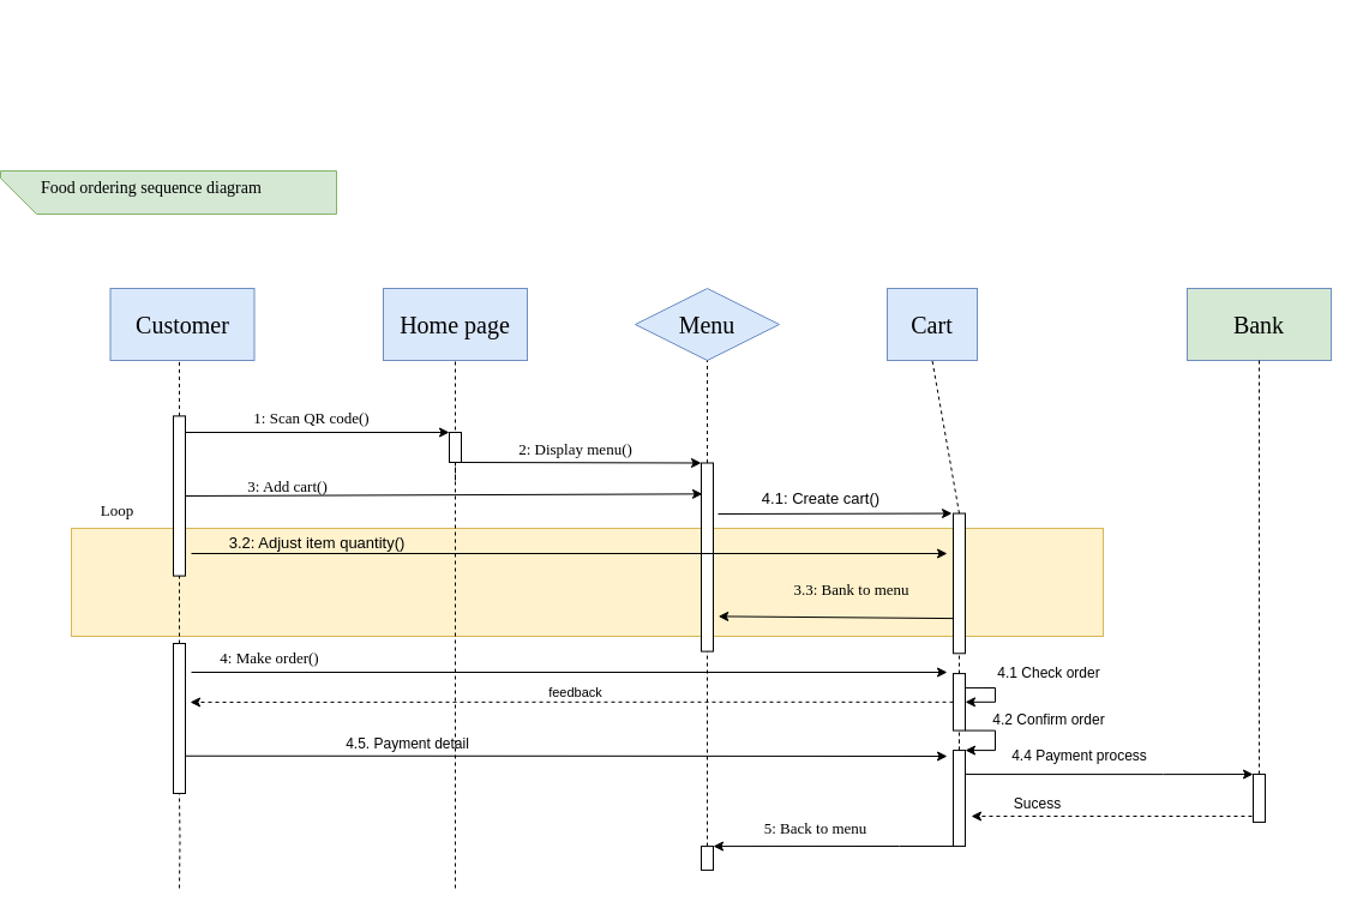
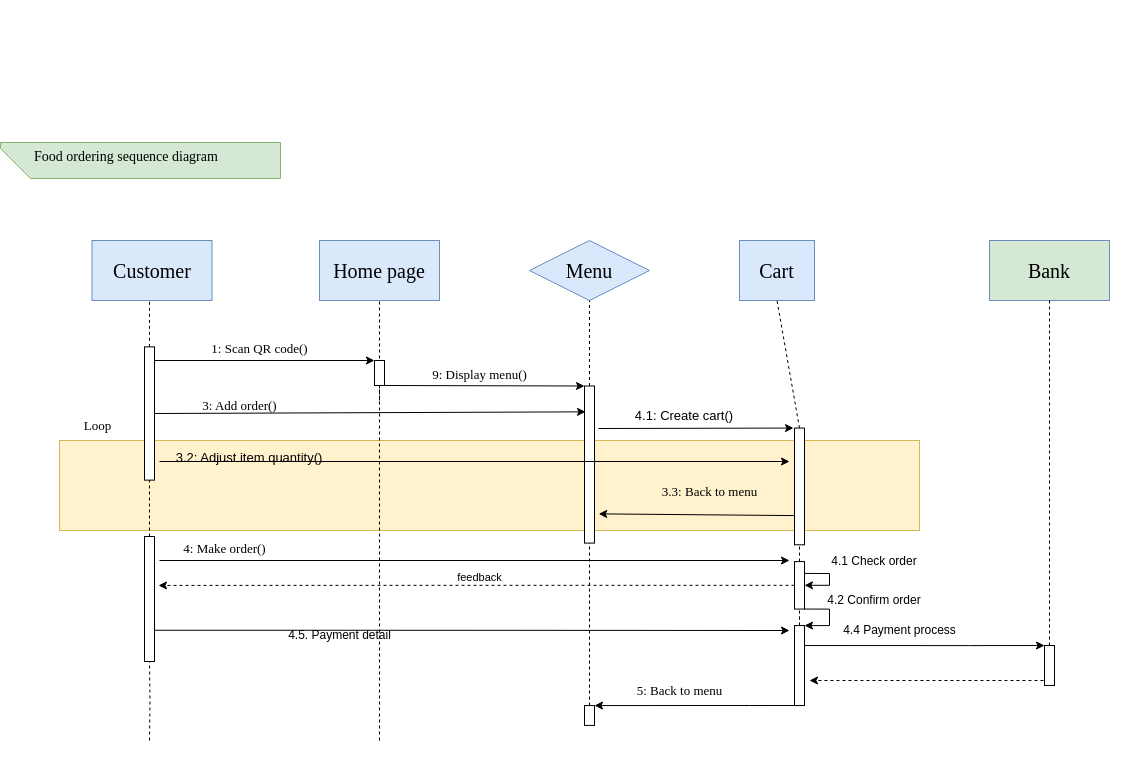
  <mxCell id="0" />
  <mxCell id="1" parent="0" />
  <mxCell id="2" value="" style="rounded=0;whiteSpace=wrap;html=1;fontFamily=Verdana;fontSize=13;fillColor=#fff2cc;strokeColor=#d6b656;" parent="1" vertex="1"><mxGeometry x="51" y="440" width="860" height="90" as="geometry" /></mxCell>
  <mxCell id="3" value="" style="shape=card;whiteSpace=wrap;html=1;rotation=-90;fillColor=#d5e8d4;strokeColor=#82b366;direction=east;" parent="1" vertex="1"><mxGeometry x="114" y="20" width="36" height="280" as="geometry" /></mxCell>
  <mxCell id="4" value="Food ordering sequence diagram" style="text;strokeColor=none;fillColor=none;align=left;verticalAlign=middle;spacingLeft=4;spacingRight=4;overflow=hidden;points=[[0,0.5],[1,0.5]];portConstraint=eastwest;rotatable=0;fontFamily=Verdana;fontSize=14;direction=east;" parent="1" vertex="1"><mxGeometry x="20" y="140" width="280" height="30" as="geometry" /></mxCell>
  <mxCell id="5" value="&lt;font style=&quot;font-size: 20px&quot; face=&quot;Verdana&quot;&gt;Menu&lt;/font&gt;" style="rhombus;whiteSpace=wrap;html=1;fillColor=#dae8fc;strokeColor=#6c8ebf;" parent="1" vertex="1"><mxGeometry x="521" y="240" width="120" height="60" as="geometry" /></mxCell>
  <mxCell id="6" value="&lt;font style=&quot;font-size: 20px&quot; face=&quot;Verdana&quot;&gt;Cart&lt;/font&gt;" style="rounded=0;whiteSpace=wrap;html=1;fillColor=#dae8fc;strokeColor=#6c8ebf;" parent="1" vertex="1"><mxGeometry x="731" y="240" width="75" height="60" as="geometry" /></mxCell>
  <mxCell id="7" value="" style="endArrow=none;dashed=1;html=1;fontFamily=Verdana;fontSize=14;entryX=0.5;entryY=1;entryDx=0;entryDy=0;startArrow=none;" parent="1" source="31" edge="1"><mxGeometry width="50" height="50" relative="1" as="geometry"><mxPoint x="141" y="600" as="sourcePoint" /><mxPoint x="141" y="300" as="targetPoint" /></mxGeometry></mxCell>
  <mxCell id="8" value="" style="endArrow=classic;html=1;fontFamily=Verdana;fontSize=14;entryX=1;entryY=0;entryDx=0;entryDy=0;" parent="1" target="11" edge="1"><mxGeometry width="50" height="50" relative="1" as="geometry"><mxPoint x="141" y="360" as="sourcePoint" /><mxPoint x="361" y="360" as="targetPoint" /></mxGeometry></mxCell>
  <mxCell id="9" value="" style="endArrow=none;dashed=1;html=1;fontFamily=Verdana;fontSize=17;entryX=0.5;entryY=1;entryDx=0;entryDy=0;" parent="1" edge="1"><mxGeometry width="50" height="50" relative="1" as="geometry"><mxPoint x="371" y="400" as="sourcePoint" /><mxPoint x="371" y="300" as="targetPoint" /></mxGeometry></mxCell>
  <mxCell id="10" value="1: Scan QR code()" style="text;html=1;align=center;verticalAlign=middle;resizable=0;points=[];autosize=1;strokeColor=none;fillColor=none;fontSize=13;fontFamily=Verdana;" parent="1" vertex="1"><mxGeometry x="181" y="338" width="140" height="20" as="geometry" /></mxCell>
  <mxCell id="11" value="" style="rounded=0;whiteSpace=wrap;html=1;fontFamily=Verdana;fontSize=13;rotation=-90;" parent="1" vertex="1"><mxGeometry x="358.5" y="367.5" width="25" height="10" as="geometry" /></mxCell>
  <mxCell id="12" value="" style="endArrow=none;dashed=1;html=1;fontFamily=Verdana;fontSize=13;entryX=0;entryY=0.5;entryDx=0;entryDy=0;" parent="1" target="11" edge="1"><mxGeometry width="50" height="50" relative="1" as="geometry"><mxPoint x="371" y="740" as="sourcePoint" /><mxPoint x="231" y="460" as="targetPoint" /></mxGeometry></mxCell>
  <mxCell id="13" value="" style="rounded=0;whiteSpace=wrap;html=1;fontFamily=Verdana;fontSize=13;rotation=-90;" parent="1" vertex="1"><mxGeometry x="502.46" y="459.05" width="157.09" height="10" as="geometry" /></mxCell>
  <mxCell id="14" value="" style="endArrow=classic;html=1;fontFamily=Verdana;fontSize=13;entryX=1;entryY=0;entryDx=0;entryDy=0;exitX=0;exitY=1;exitDx=0;exitDy=0;" parent="1" source="11" target="13" edge="1"><mxGeometry width="50" height="50" relative="1" as="geometry"><mxPoint x="371" y="386" as="sourcePoint" /><mxPoint x="561" y="405" as="targetPoint" /></mxGeometry></mxCell>
  <mxCell id="15" value="" style="endArrow=none;dashed=1;html=1;fontFamily=Verdana;fontSize=13;entryX=0.5;entryY=1;entryDx=0;entryDy=0;exitX=1;exitY=0.5;exitDx=0;exitDy=0;" parent="1" source="13" target="5" edge="1"><mxGeometry width="50" height="50" relative="1" as="geometry"><mxPoint x="581" y="400" as="sourcePoint" /><mxPoint x="391" y="420" as="targetPoint" /></mxGeometry></mxCell>
- <mxCell id="16" value="2: Display menu()" style="text;html=1;align=center;verticalAlign=middle;resizable=0;points=[];autosize=1;strokeColor=none;fillColor=none;fontSize=13;fontFamily=Verdana;" parent="1" vertex="1"><mxGeometry x="406" y="364" width="130" height="20" as="geometry" /></mxCell>
+ <mxCell id="16" value="9: Display menu()" style="text;html=1;align=center;verticalAlign=middle;resizable=0;points=[];autosize=1;strokeColor=none;fillColor=none;fontSize=13;fontFamily=Verdana;" parent="1" vertex="1"><mxGeometry x="406" y="364" width="130" height="20" as="geometry" /></mxCell>
  <mxCell id="17" value="" style="endArrow=classic;html=1;fontFamily=Verdana;fontSize=13;exitX=0.5;exitY=1;exitDx=0;exitDy=0;entryX=0.924;entryY=0.099;entryDx=0;entryDy=0;entryPerimeter=0;" parent="1" source="31" edge="1"><mxGeometry width="50" height="50" relative="1" as="geometry"><mxPoint x="146.005" y="416.01" as="sourcePoint" /><mxPoint x="576.995" y="411.342" as="targetPoint" /></mxGeometry></mxCell>
  <mxCell id="18" value="" style="rounded=0;whiteSpace=wrap;html=1;fontFamily=Verdana;fontSize=13;rotation=-90;" parent="1" vertex="1"><mxGeometry x="732.64" y="480.92" width="116.72" height="10" as="geometry" /></mxCell>
- <mxCell id="19" value="3: Add cart()" style="text;html=1;align=center;verticalAlign=middle;resizable=0;points=[];autosize=1;strokeColor=none;fillColor=none;fontSize=13;fontFamily=Verdana;" parent="1" vertex="1"><mxGeometry x="176" y="395" width="110" height="20" as="geometry" /></mxCell>
+ <mxCell id="19" value="3: Add order()" style="text;html=1;align=center;verticalAlign=middle;resizable=0;points=[];autosize=1;strokeColor=none;fillColor=none;fontSize=13;fontFamily=Verdana;" parent="1" vertex="1"><mxGeometry x="176" y="395" width="110" height="20" as="geometry" /></mxCell>
  <mxCell id="20" style="edgeStyle=orthogonalEdgeStyle;rounded=0;orthogonalLoop=1;jettySize=auto;html=1;exitX=0;exitY=1;exitDx=0;exitDy=0;entryX=1;entryY=1;entryDx=0;entryDy=0;" parent="1" source="23" target="44" edge="1"><mxGeometry relative="1" as="geometry"><mxPoint x="795.995" y="600.038" as="targetPoint" /><Array as="points"><mxPoint x="821" y="609" /><mxPoint x="821" y="625" /></Array></mxGeometry></mxCell>
  <mxCell id="21" style="edgeStyle=orthogonalEdgeStyle;rounded=0;orthogonalLoop=1;jettySize=auto;html=1;exitX=0.75;exitY=1;exitDx=0;exitDy=0;fontFamily=Helvetica;fontSize=12;entryX=0.5;entryY=1;entryDx=0;entryDy=0;" parent="1" source="23" target="23" edge="1"><mxGeometry relative="1" as="geometry"><mxPoint x="831" y="580" as="targetPoint" /><Array as="points"><mxPoint x="821" y="573" /><mxPoint x="821" y="585" /></Array></mxGeometry></mxCell>
  <mxCell id="22" style="edgeStyle=orthogonalEdgeStyle;rounded=0;orthogonalLoop=1;jettySize=auto;html=1;exitX=0.5;exitY=0;exitDx=0;exitDy=0;fontFamily=Helvetica;fontSize=12;dashed=1;" parent="1" source="23" edge="1"><mxGeometry relative="1" as="geometry"><mxPoint x="150.012" y="584.944" as="targetPoint" /></mxGeometry></mxCell>
  <mxCell id="23" value="" style="rounded=0;whiteSpace=wrap;html=1;fontFamily=Verdana;fontSize=13;rotation=-90;" parent="1" vertex="1"><mxGeometry x="767.26" y="579.82" width="47.48" height="10" as="geometry" /></mxCell>
  <mxCell id="24" value="Loop" style="text;html=1;align=center;verticalAlign=middle;resizable=0;points=[];autosize=1;strokeColor=none;fillColor=none;fontSize=13;fontFamily=Verdana;" parent="1" vertex="1"><mxGeometry x="64" y="415" width="50" height="20" as="geometry" /></mxCell>
  <mxCell id="25" value="" style="endArrow=classic;html=1;fontFamily=Verdana;fontSize=13;entryX=0.186;entryY=1.422;entryDx=0;entryDy=0;entryPerimeter=0;exitX=0.25;exitY=0;exitDx=0;exitDy=0;" parent="1" source="18" target="13" edge="1"><mxGeometry width="50" height="50" relative="1" as="geometry"><mxPoint x="771" y="514" as="sourcePoint" /><mxPoint x="611" y="514" as="targetPoint" /></mxGeometry></mxCell>
- <mxCell id="26" value="3.3: Bank to menu" style="text;html=1;align=center;verticalAlign=middle;resizable=0;points=[];autosize=1;strokeColor=none;fillColor=none;fontSize=13;fontFamily=Verdana;" parent="1" vertex="1"><mxGeometry x="631" y="480.92" width="140" height="20" as="geometry" /></mxCell>
+ <mxCell id="26" value="3.3: Back to menu" style="text;html=1;align=center;verticalAlign=middle;resizable=0;points=[];autosize=1;strokeColor=none;fillColor=none;fontSize=13;fontFamily=Verdana;" parent="1" vertex="1"><mxGeometry x="631" y="480.92" width="140" height="20" as="geometry" /></mxCell>
  <mxCell id="27" value="4: Make order()" style="text;html=1;align=center;verticalAlign=middle;resizable=0;points=[];autosize=1;strokeColor=none;fillColor=none;fontSize=13;fontFamily=Verdana;" parent="1" vertex="1"><mxGeometry x="156" y="538" width="120" height="20" as="geometry" /></mxCell>
  <mxCell id="28" value="" style="endArrow=none;dashed=1;html=1;fontFamily=Verdana;fontSize=13;entryX=0.5;entryY=1;entryDx=0;entryDy=0;exitX=1;exitY=0.5;exitDx=0;exitDy=0;" parent="1" source="18" target="6" edge="1"><mxGeometry width="50" height="50" relative="1" as="geometry"><mxPoint x="531" y="490" as="sourcePoint" /><mxPoint x="581" y="440" as="targetPoint" /></mxGeometry></mxCell>
  <mxCell id="29" value="" style="endArrow=none;dashed=1;html=1;fontFamily=Verdana;fontSize=13;exitX=1;exitY=0.5;exitDx=0;exitDy=0;entryX=0;entryY=0.5;entryDx=0;entryDy=0;" parent="1" source="23" target="18" edge="1"><mxGeometry width="50" height="50" relative="1" as="geometry"><mxPoint x="531" y="490" as="sourcePoint" /><mxPoint x="793" y="490" as="targetPoint" /></mxGeometry></mxCell>
  <mxCell id="30" value="5: Back to menu" style="text;html=1;align=center;verticalAlign=middle;resizable=0;points=[];autosize=1;strokeColor=none;fillColor=none;fontSize=13;fontFamily=Verdana;" parent="1" vertex="1"><mxGeometry x="611" y="680" width="120" height="20" as="geometry" /></mxCell>
  <mxCell id="31" value="" style="rounded=0;whiteSpace=wrap;html=1;fontFamily=Verdana;fontSize=13;rotation=-90;" parent="1" vertex="1"><mxGeometry x="74.39" y="408.01" width="133.23" height="10" as="geometry" /></mxCell>
  <mxCell id="32" value="" style="endArrow=none;dashed=1;html=1;fontFamily=Verdana;fontSize=14;entryX=0;entryY=0.5;entryDx=0;entryDy=0;startArrow=none;" parent="1" source="38" target="31" edge="1"><mxGeometry width="50" height="50" relative="1" as="geometry"><mxPoint x="141" y="620" as="sourcePoint" /><mxPoint x="141" y="570" as="targetPoint" /></mxGeometry></mxCell>
  <mxCell id="33" value="" style="endArrow=classic;html=1;entryX=1;entryY=0;entryDx=0;entryDy=0;" parent="1" edge="1"><mxGeometry width="50" height="50" relative="1" as="geometry"><mxPoint x="590" y="428" as="sourcePoint" /><mxPoint x="785" y="427.56" as="targetPoint" /></mxGeometry></mxCell>
  <mxCell id="34" value="4.1: Create cart()" style="text;html=1;strokeColor=none;fillColor=none;align=center;verticalAlign=middle;whiteSpace=wrap;rounded=0;fontSize=13;" parent="1" vertex="1"><mxGeometry x="601" y="405" width="150" height="20" as="geometry" /></mxCell>
  <mxCell id="35" value="" style="endArrow=classic;html=1;" parent="1" edge="1"><mxGeometry width="50" height="50" relative="1" as="geometry"><mxPoint x="151" y="461" as="sourcePoint" /><mxPoint x="781" y="461" as="targetPoint" /></mxGeometry></mxCell>
- <mxCell id="36" value="3.2: Adjust item quantity()" style="text;html=1;strokeColor=none;fillColor=none;align=center;verticalAlign=middle;whiteSpace=wrap;rounded=0;fontSize=13;" parent="1" vertex="1"><mxGeometry x="171" y="442" width="170" height="20" as="geometry" /></mxCell>
+ <mxCell id="36" value="3.2: Adjust item quantity()" style="text;html=1;strokeColor=none;fillColor=none;align=center;verticalAlign=middle;whiteSpace=wrap;rounded=0;fontSize=13;" parent="1" vertex="1"><mxGeometry x="156" y="447" width="170" height="20" as="geometry" /></mxCell>
  <mxCell id="37" style="edgeStyle=orthogonalEdgeStyle;rounded=0;orthogonalLoop=1;jettySize=auto;html=1;exitX=0.25;exitY=1;exitDx=0;exitDy=0;" parent="1" source="38" edge="1"><mxGeometry relative="1" as="geometry"><mxPoint x="781" y="630" as="targetPoint" /></mxGeometry></mxCell>
  <mxCell id="38" value="" style="rounded=0;whiteSpace=wrap;html=1;fontFamily=Verdana;fontSize=13;rotation=-90;" parent="1" vertex="1"><mxGeometry x="78.5" y="593.5" width="125" height="10" as="geometry" /></mxCell>
  <mxCell id="39" value="" style="endArrow=classic;html=1;fontSize=13;" parent="1" edge="1"><mxGeometry width="50" height="50" relative="1" as="geometry"><mxPoint x="151" y="560" as="sourcePoint" /><mxPoint x="781" y="560" as="targetPoint" /></mxGeometry></mxCell>
  <mxCell id="40" value="&lt;font style=&quot;font-size: 12px&quot;&gt;4.2 Confirm order&lt;/font&gt;" style="text;html=1;strokeColor=none;fillColor=none;align=center;verticalAlign=middle;whiteSpace=wrap;rounded=0;fontSize=13;" parent="1" vertex="1"><mxGeometry x="791" y="588.5" width="150" height="20" as="geometry" /></mxCell>
  <mxCell id="41" value="" style="endArrow=none;dashed=1;html=1;rounded=0;edgeStyle=orthogonalEdgeStyle;exitX=1;exitY=0.5;exitDx=0;exitDy=0;entryX=0;entryY=0.5;entryDx=0;entryDy=0;" parent="1" source="44" target="23" edge="1"><mxGeometry width="50" height="50" relative="1" as="geometry"><mxPoint x="790.995" y="595.075" as="sourcePoint" /><mxPoint x="581" y="420" as="targetPoint" /></mxGeometry></mxCell>
  <mxCell id="42" style="edgeStyle=orthogonalEdgeStyle;rounded=0;orthogonalLoop=1;jettySize=auto;html=1;entryX=1;entryY=0;entryDx=0;entryDy=0;exitX=0.75;exitY=1;exitDx=0;exitDy=0;" parent="1" source="44" target="50" edge="1"><mxGeometry relative="1" as="geometry"><mxPoint x="961" y="670" as="targetPoint" /><mxPoint x="811" y="645" as="sourcePoint" /><Array as="points"><mxPoint x="961" y="645" /><mxPoint x="961" y="645" /></Array></mxGeometry></mxCell>
  <mxCell id="43" style="edgeStyle=orthogonalEdgeStyle;rounded=0;orthogonalLoop=1;jettySize=auto;html=1;exitX=0;exitY=0.25;exitDx=0;exitDy=0;entryX=1;entryY=1;entryDx=0;entryDy=0;" parent="1" source="44" target="54" edge="1"><mxGeometry relative="1" as="geometry"><Array as="points"><mxPoint x="741" y="705" /><mxPoint x="741" y="705" /></Array></mxGeometry></mxCell>
  <mxCell id="44" value="" style="rounded=0;whiteSpace=wrap;html=1;fontFamily=Verdana;fontSize=13;rotation=-90;" parent="1" vertex="1"><mxGeometry x="751.02" y="660.05" width="79.96" height="10" as="geometry" /></mxCell>
  <mxCell id="45" value="" style="endArrow=none;dashed=1;html=1;rounded=0;edgeStyle=orthogonalEdgeStyle;entryX=0;entryY=0.5;entryDx=0;entryDy=0;exitX=1;exitY=0.5;exitDx=0;exitDy=0;" parent="1" source="44" edge="1"><mxGeometry width="50" height="50" relative="1" as="geometry"><mxPoint x="791" y="630" as="sourcePoint" /><mxPoint x="790.995" y="614.925" as="targetPoint" /></mxGeometry></mxCell>
- <mxCell id="46" value="4.5. Payment detail" style="text;html=1;align=center;verticalAlign=middle;resizable=0;points=[];autosize=1;strokeColor=none;fillColor=none;" parent="1" vertex="1"><mxGeometry x="271" y="610" width="120" height="20" as="geometry" /></mxCell>
+ <mxCell id="46" value="4.5. Payment detail" style="text;html=1;align=center;verticalAlign=middle;resizable=0;points=[];autosize=1;strokeColor=none;fillColor=none;" parent="1" vertex="1"><mxGeometry x="271" y="625" width="120" height="20" as="geometry" /></mxCell>
  <mxCell id="47" value="&lt;font style=&quot;font-size: 20px&quot; face=&quot;Verdana&quot;&gt;Bank&lt;/font&gt;" style="rounded=0;whiteSpace=wrap;html=1;fillColor=#d5e8d4;strokeColor=#6c8ebf;" parent="1" vertex="1"><mxGeometry x="981" y="240" width="120" height="60" as="geometry" /></mxCell>
  <mxCell id="48" value="" style="endArrow=none;dashed=1;html=1;rounded=0;edgeStyle=orthogonalEdgeStyle;entryX=0.5;entryY=1;entryDx=0;entryDy=0;exitX=1;exitY=0.5;exitDx=0;exitDy=0;" parent="1" source="50" target="47" edge="1"><mxGeometry width="50" height="50" relative="1" as="geometry"><mxPoint x="1041" y="570" as="sourcePoint" /><mxPoint x="711" y="420" as="targetPoint" /></mxGeometry></mxCell>
  <mxCell id="49" style="edgeStyle=orthogonalEdgeStyle;rounded=0;orthogonalLoop=1;jettySize=auto;html=1;exitX=0;exitY=0;exitDx=0;exitDy=0;dashed=1;" parent="1" source="50" edge="1"><mxGeometry relative="1" as="geometry"><mxPoint x="801" y="680" as="targetPoint" /><Array as="points"><mxPoint x="1036" y="680" /></Array></mxGeometry></mxCell>
  <mxCell id="50" value="" style="rounded=0;whiteSpace=wrap;html=1;fontFamily=Verdana;fontSize=13;rotation=-90;" parent="1" vertex="1"><mxGeometry x="1021.04" y="660" width="39.93" height="10" as="geometry" /></mxCell>
  <mxCell id="51" value="4.4 Payment process" style="text;html=1;align=center;verticalAlign=middle;resizable=0;points=[];autosize=1;strokeColor=none;fillColor=none;" parent="1" vertex="1"><mxGeometry x="826" y="620" width="130" height="20" as="geometry" /></mxCell>
- <mxCell id="52" value="Sucess" style="text;html=1;align=center;verticalAlign=middle;resizable=0;points=[];autosize=1;strokeColor=none;fillColor=none;" parent="1" vertex="1"><mxGeometry x="831" y="660" width="50" height="20" as="geometry" /></mxCell>
  <mxCell id="53" value="" style="endArrow=none;dashed=1;html=1;rounded=0;edgeStyle=orthogonalEdgeStyle;entryX=0;entryY=0.5;entryDx=0;entryDy=0;exitX=1;exitY=0.5;exitDx=0;exitDy=0;" parent="1" source="54" target="13" edge="1"><mxGeometry width="50" height="50" relative="1" as="geometry"><mxPoint x="581" y="660" as="sourcePoint" /><mxPoint x="641" y="520" as="targetPoint" /></mxGeometry></mxCell>
  <mxCell id="54" value="" style="rounded=0;whiteSpace=wrap;html=1;fontFamily=Verdana;fontSize=13;rotation=-90;" parent="1" vertex="1"><mxGeometry x="571.08" y="710" width="19.85" height="10" as="geometry" /></mxCell>
  <mxCell id="55" value="" style="endArrow=none;dashed=1;html=1;rounded=0;edgeStyle=orthogonalEdgeStyle;entryX=0;entryY=0.5;entryDx=0;entryDy=0;" parent="1" target="38" edge="1"><mxGeometry width="50" height="50" relative="1" as="geometry"><mxPoint x="141" y="740" as="sourcePoint" /><mxPoint x="771" y="640" as="targetPoint" /></mxGeometry></mxCell>
  <mxCell id="56" value="&lt;font style=&quot;font-size: 20px&quot; face=&quot;Verdana&quot;&gt;Home page&lt;/font&gt;" style="rounded=0;whiteSpace=wrap;html=1;fillColor=#dae8fc;strokeColor=#6c8ebf;" parent="1" vertex="1"><mxGeometry x="311" y="240" width="120" height="60" as="geometry" /></mxCell>
  <mxCell id="57" value="&lt;font face=&quot;Verdana&quot;&gt;&lt;span style=&quot;font-size: 20px&quot;&gt;Customer&lt;/span&gt;&lt;/font&gt;" style="rounded=0;whiteSpace=wrap;html=1;fillColor=#dae8fc;strokeColor=#6c8ebf;" parent="1" vertex="1"><mxGeometry x="83.5" y="240" width="120" height="60" as="geometry" /></mxCell>
  <mxCell id="58" value="&lt;font style=&quot;font-size: 12px&quot;&gt;4.1 Check order&lt;/font&gt;" style="text;html=1;strokeColor=none;fillColor=none;align=center;verticalAlign=middle;whiteSpace=wrap;rounded=0;fontSize=13;" parent="1" vertex="1"><mxGeometry x="791" y="550" width="150" height="20" as="geometry" /></mxCell>
  <mxCell id="59" value="&lt;font style=&quot;font-size: 11px&quot;&gt;feedback&lt;/font&gt;" style="text;html=1;align=center;verticalAlign=middle;resizable=0;points=[];autosize=1;strokeColor=none;fillColor=none;fontSize=12;fontFamily=Helvetica;" parent="1" vertex="1"><mxGeometry x="441" y="566.82" width="60" height="20" as="geometry" /></mxCell>
